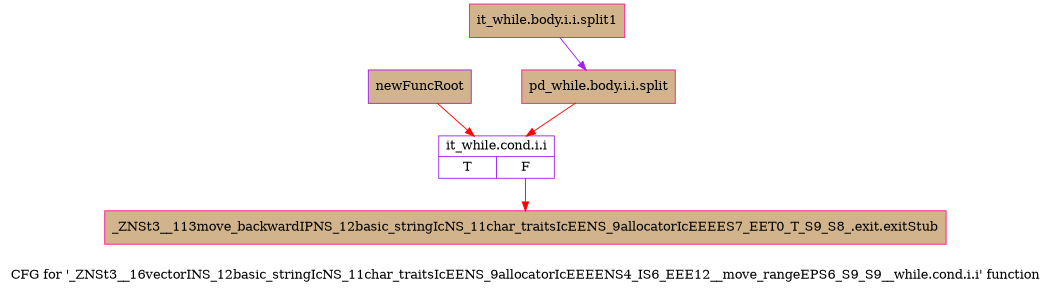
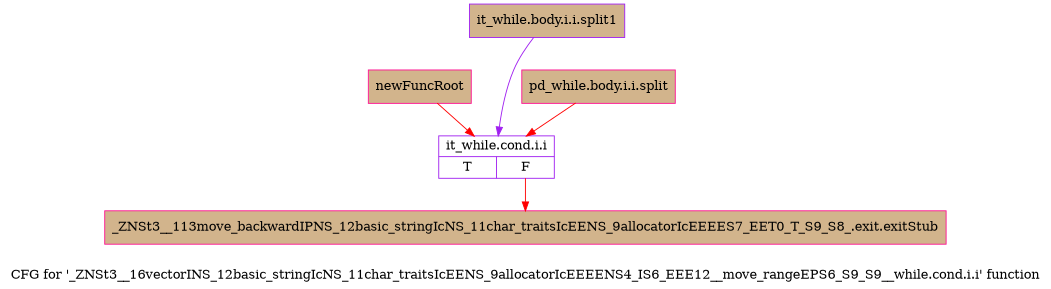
  digraph {
    label="CFG for '_ZNSt3__16vectorINS_12basic_stringIcNS_11char_traitsIcEENS_9allocatorIcEEEENS4_IS6_EEE12__move_rangeEPS6_S9_S9__while.cond.i.i' function"
    node [color=deeppink fillcolor=tan shape=record style=filled]
    edge [color=red]
-   n1 [color=purple label="{newFuncRoot}"]
+   n1 [label="{newFuncRoot}"]
    n2 [color=purple fillcolor=white label="{it_while.cond.i.i|{<s0>T|<s1>F}}"]
    n3 [label="{_ZNSt3__113move_backwardIPNS_12basic_stringIcNS_11char_traitsIcEENS_9allocatorIcEEEES7_EET0_T_S9_S8_.exit.exitStub}"]
-   n4 [label="{it_while.body.i.i.split1}"]
+   n4 [color=purple label="{it_while.body.i.i.split1}"]
    n5 [label="{pd_while.body.i.i.split}"]
    n1 -> n2
    n2 -> n3 [tailport=s1]
-   n4 -> n5 [color=purple]
+   n4 -> n2 [color=purple]
    n5 -> n2
  }
